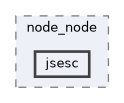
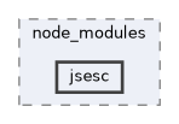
  digraph {
    compound=true
    n1 [color=grey25 fillcolor="#edf0f7" fontname=Helvetica fontsize=10 height=0.2 label=jsesc shape=box style="filled,bold" width=0.4]
    subgraph cluster_1 {
      bgcolor="#edf0f7"
      fontname=Helvetica
      fontsize=10
-     label=node_node
+     label=node_modules
      pencolor=grey50
      style="filled,dashed"
      n1
    }
  }
